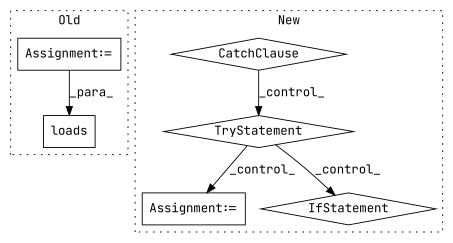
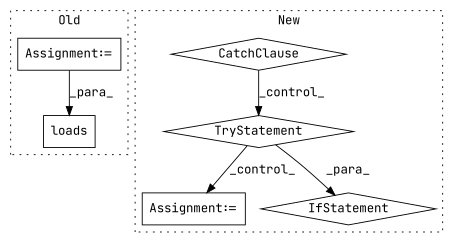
  digraph {
    fontname="JetBrains Mono"
    node [a=7 fontname="JetBrains Mono" l=1 shape=box]
    edge [fontname="JetBrains Mono"]
    n1 [a=32 l="6,1" label=loads s="2470,2481"]
    n2 [label="Assignment:=" s=2434]
    n3 [a=12 l="15,2" label=CatchClause s="7250,7391" shape=diamond]
    n4 [a=54 l=4 label=TryStatement s=6662 shape=diamond]
    n5 [label="Assignment:=" s=6777]
    n6 [a=25 l="4,2" label=IfStatement s="7039,7068" shape=diamond]
    subgraph cluster_1 {
      label=Old
      style=dotted
      n1
      n2
    }
    subgraph cluster_2 {
      label=New
      style=dotted
      n3
      n4
      n5
      n6
    }
    n2 -> n1 [label=_para_]
    n3 -> n4 [label=_control_]
    n4 -> n5 [label=_control_]
-   n4 -> n6 [label=_control_]
+   n4 -> n6 [label=_para_]
  }
